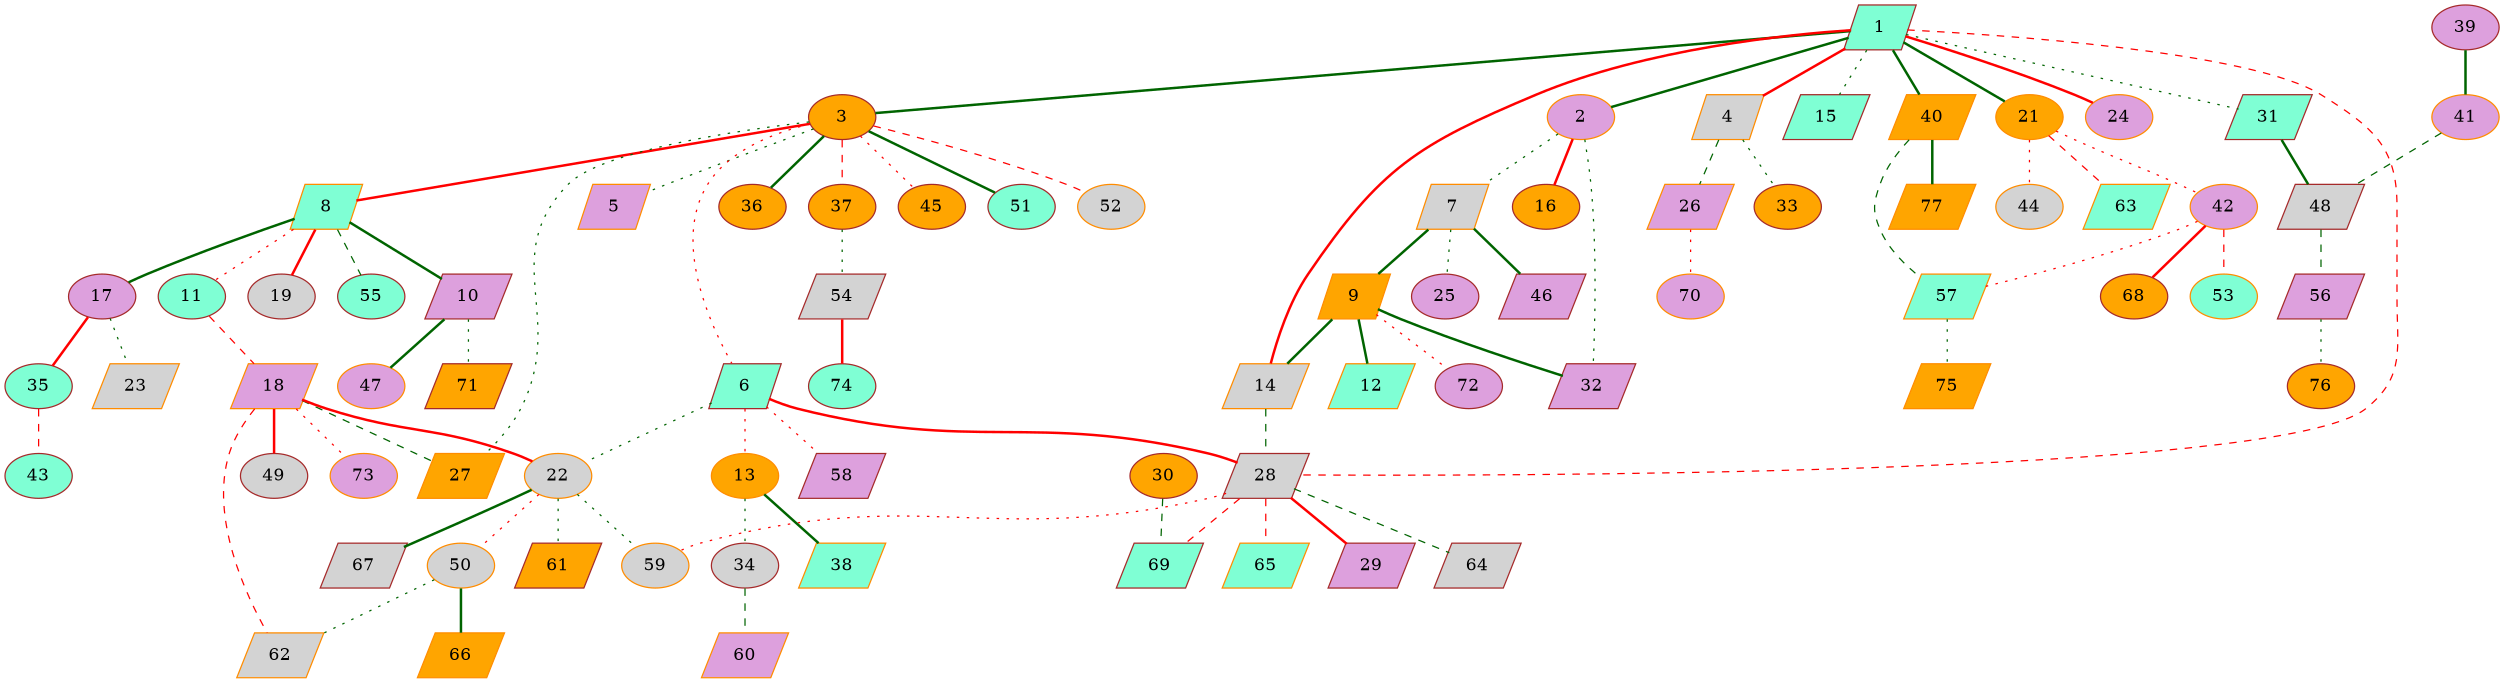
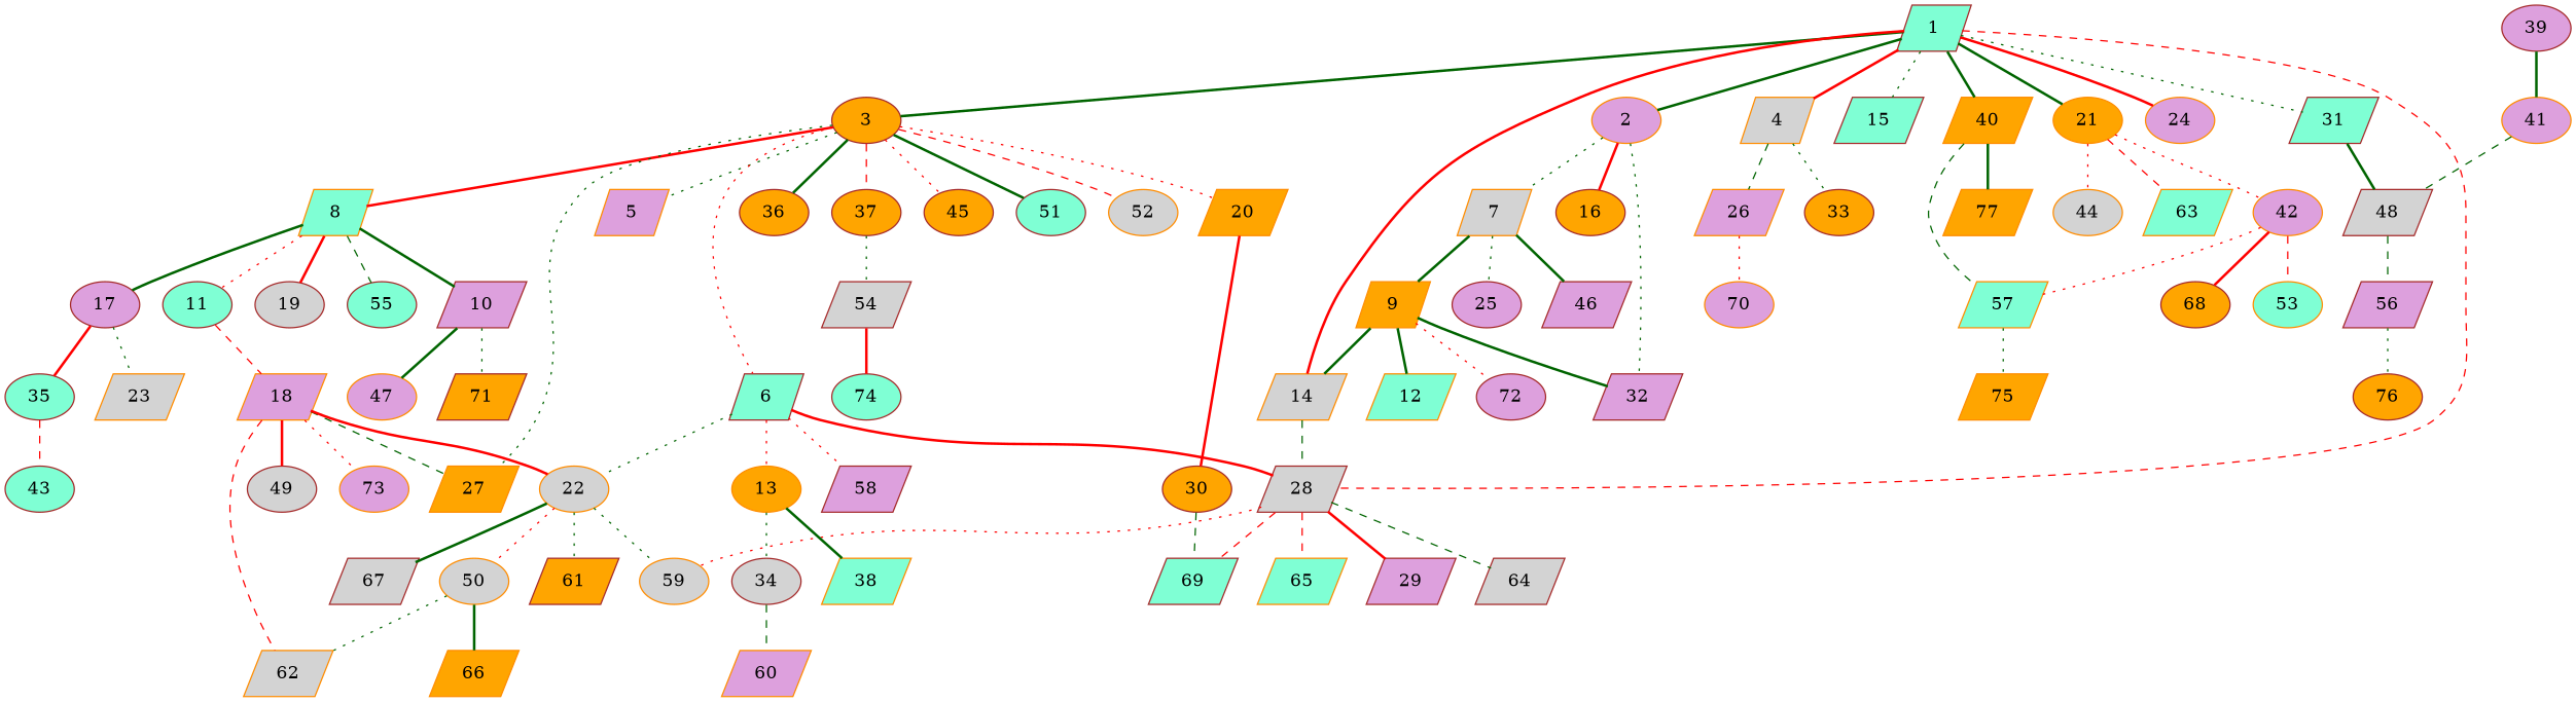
  graph {
    node [color=brown fillcolor=plum shape=parallelogram style=filled]
    edge [color=darkgreen style=bold]
    1 [fillcolor=aquamarine]
    2 [color=darkorange shape=ellipse]
    3 [fillcolor=orange shape=ellipse]
    4 [color=darkorange fillcolor=lightgrey]
    14 [color=darkorange fillcolor=lightgrey]
    15 [fillcolor=aquamarine]
    21 [color=darkorange fillcolor=orange shape=ellipse]
    24 [color=darkorange shape=ellipse]
    28 [fillcolor=lightgrey]
    31 [fillcolor=aquamarine]
    40 [color=darkorange fillcolor=orange]
    7 [color=darkorange fillcolor=lightgrey]
    16 [fillcolor=orange shape=ellipse]
    32
    5 [color=darkorange]
    6 [fillcolor=aquamarine]
    8 [color=darkorange fillcolor=aquamarine]
+   20 [color=darkorange fillcolor=orange]
    27 [color=darkorange fillcolor=orange]
    36 [fillcolor=orange shape=ellipse]
    37 [fillcolor=orange shape=ellipse]
    45 [fillcolor=orange shape=ellipse]
    51 [fillcolor=aquamarine shape=ellipse]
    52 [color=darkorange fillcolor=lightgrey shape=ellipse]
    26 [color=darkorange]
    33 [fillcolor=orange shape=ellipse]
    42 [color=darkorange shape=ellipse]
    44 [color=darkorange fillcolor=lightgrey shape=ellipse]
    63 [color=darkorange fillcolor=aquamarine]
    59 [color=darkorange fillcolor=lightgrey shape=ellipse]
    29
    64 [fillcolor=lightgrey]
    65 [color=darkorange fillcolor=aquamarine]
    69 [fillcolor=aquamarine]
    48 [fillcolor=lightgrey]
    57 [color=darkorange fillcolor=aquamarine]
    77 [color=darkorange fillcolor=orange]
    9 [color=darkorange fillcolor=orange]
    25 [shape=ellipse]
    46
    13 [color=darkorange fillcolor=orange shape=ellipse]
    22 [color=darkorange fillcolor=lightgrey shape=ellipse]
    58
    10
    11 [fillcolor=aquamarine shape=ellipse]
    17 [shape=ellipse]
    19 [fillcolor=lightgrey shape=ellipse]
    55 [fillcolor=aquamarine shape=ellipse]
    30 [fillcolor=orange shape=ellipse]
    54 [fillcolor=lightgrey]
    70 [color=darkorange shape=ellipse]
    34 [fillcolor=lightgrey shape=ellipse]
    38 [color=darkorange fillcolor=aquamarine]
    50 [color=darkorange fillcolor=lightgrey shape=ellipse]
    61 [fillcolor=orange]
    67 [fillcolor=lightgrey]
    12 [color=darkorange fillcolor=aquamarine]
    72 [shape=ellipse]
    47 [color=darkorange shape=ellipse]
    71 [fillcolor=orange]
    18 [color=darkorange]
    23 [color=darkorange fillcolor=lightgrey]
    35 [fillcolor=aquamarine shape=ellipse]
    49 [fillcolor=lightgrey shape=ellipse]
    62 [color=darkorange fillcolor=lightgrey]
    73 [color=darkorange shape=ellipse]
    60 [color=darkorange]
    43 [fillcolor=aquamarine shape=ellipse]
    53 [color=darkorange fillcolor=aquamarine shape=ellipse]
    68 [fillcolor=orange shape=ellipse]
    66 [color=darkorange fillcolor=orange]
    39 [shape=ellipse]
    41 [color=darkorange shape=ellipse]
    74 [fillcolor=aquamarine shape=ellipse]
    75 [color=darkorange fillcolor=orange]
    56
    76 [fillcolor=orange shape=ellipse]
    1 -- 2
    1 -- 3
    1 -- 4 [color=red]
    1 -- 14 [color=red]
    1 -- 15 [style=dotted]
    1 -- 21
    1 -- 24 [color=red]
    1 -- 28 [color=red style=dashed]
    1 -- 31 [style=dotted]
    1 -- 40
    2 -- 7 [style=dotted]
    2 -- 16 [color=red]
    2 -- 32 [style=dotted]
    3 -- 5 [style=dotted]
    3 -- 6 [color=red style=dotted]
    3 -- 8 [color=red]
+   3 -- 20 [color=red style=dotted]
    3 -- 27 [style=dotted]
    3 -- 36
    3 -- 37 [color=red style=dashed]
    3 -- 45 [color=red style=dotted]
    3 -- 51
    3 -- 52 [color=red style=dashed]
    4 -- 26 [style=dashed]
    4 -- 33 [style=dotted]
    14 -- 28 [style=dashed]
    21 -- 42 [color=red style=dotted]
    21 -- 44 [color=red style=dotted]
    21 -- 63 [color=red style=dashed]
    28 -- 59 [color=red style=dotted]
    28 -- 29 [color=red]
    28 -- 64 [style=dashed]
    28 -- 65 [color=red style=dashed]
    28 -- 69 [color=red style=dashed]
    31 -- 48
    40 -- 57 [style=dashed]
    40 -- 77
    7 -- 9
    7 -- 25 [style=dotted]
    7 -- 46
    6 -- 28 [color=red]
    6 -- 13 [color=red style=dotted]
    6 -- 22 [style=dotted]
    6 -- 58 [color=red style=dotted]
    8 -- 10
    8 -- 11 [color=red style=dotted]
    8 -- 17
    8 -- 19 [color=red]
    8 -- 55 [style=dashed]
+   20 -- 30 [color=red]
    37 -- 54 [style=dotted]
    26 -- 70 [color=red style=dotted]
    42 -- 57 [color=red style=dotted]
    42 -- 53 [color=red style=dashed]
    42 -- 68 [color=red]
    48 -- 56 [style=dashed]
    57 -- 75 [style=dotted]
    9 -- 14
    9 -- 32
    9 -- 12
    9 -- 72 [color=red style=dotted]
    13 -- 34 [style=dotted]
    13 -- 38
    22 -- 59 [style=dotted]
    22 -- 50 [color=red style=dotted]
    22 -- 61 [style=dotted]
    22 -- 67
    10 -- 47
    10 -- 71 [style=dotted]
    11 -- 18 [color=red style=dashed]
    17 -- 23 [style=dotted]
    17 -- 35 [color=red]
    30 -- 69 [style=dashed]
    54 -- 74 [color=red]
    34 -- 60 [style=dashed]
    50 -- 62 [style=dotted]
    50 -- 66
    18 -- 27 [style=dashed]
    18 -- 22 [color=red]
    18 -- 49 [color=red]
    18 -- 62 [color=red style=dashed]
    18 -- 73 [color=red style=dotted]
    35 -- 43 [color=red style=dashed]
    39 -- 41
    41 -- 48 [style=dashed]
    56 -- 76 [style=dotted]
  }
